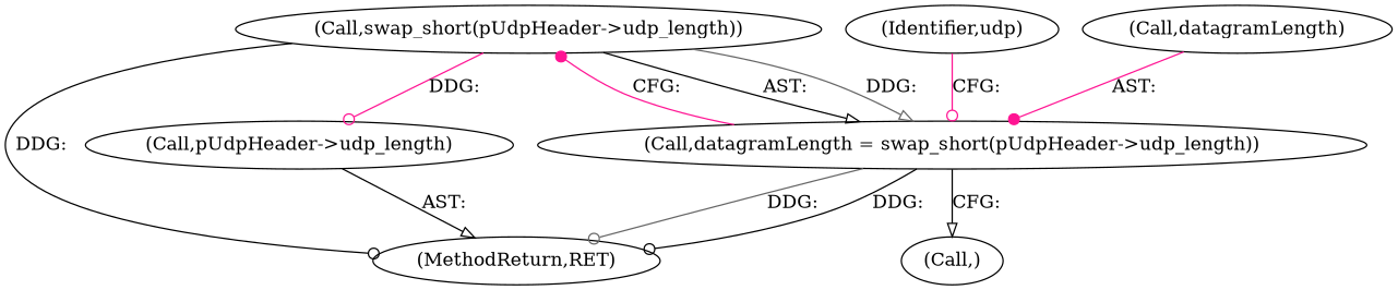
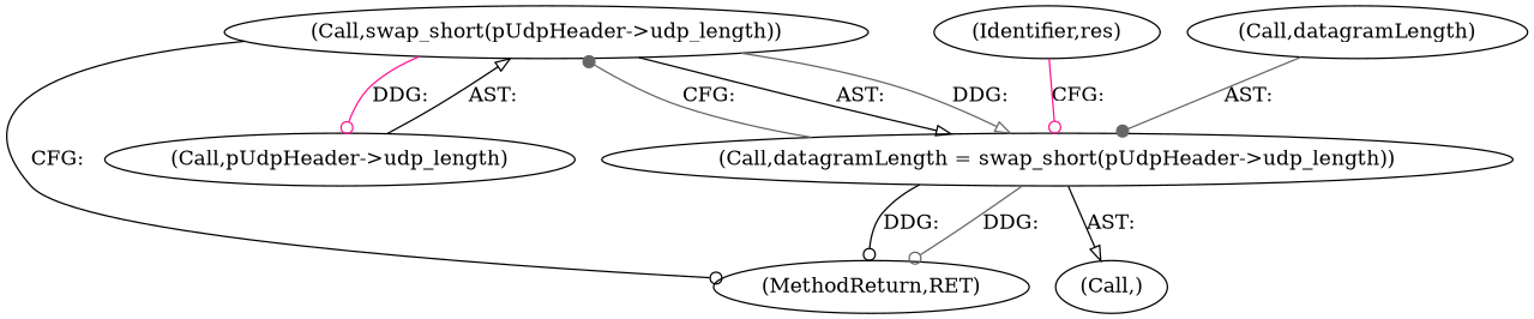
  digraph {
    edge [arrowhead=odot color=black]
    n1 [label="(Call,swap_short(pUdpHeader->udp_length))"]
    n2 [label="(Call,datagramLength = swap_short(pUdpHeader->udp_length))"]
    n3 [label="(MethodReturn,RET)"]
    n4 [label="(Call,pUdpHeader->udp_length)"]
    n5 [label="(Call,)"]
-   n6 [label="(Identifier,udp)"]
+   n6 [label="(Identifier,res)"]
    n7 [label="(Call,datagramLength)"]
    n1 -> n2 [arrowhead=onormal label="AST: "]
    n1 -> n2 [arrowhead=onormal color=gray40 label="DDG: "]
-   n1 -> n3 [label="DDG: "]
+   n1 -> n3 [label="CFG: "]
    n1 -> n4 [color=deeppink label="DDG: "]
-   n2 -> n1 [arrowhead=dot color=deeppink label="CFG: "]
+   n2 -> n1 [arrowhead=dot color=gray40 label="CFG: "]
    n2 -> n3 [color=gray40 label="DDG: "]
    n2 -> n3 [label="DDG: "]
-   n2 -> n5 [arrowhead=onormal label="CFG: "]
-   n4 -> n3 [arrowhead=onormal label="AST: "]
+   n2 -> n5 [arrowhead=onormal label="AST: "]
+   n4 -> n1 [arrowhead=onormal label="AST: "]
    n6 -> n2 [color=deeppink label="CFG: "]
-   n7 -> n2 [arrowhead=dot color=deeppink label="AST: "]
+   n7 -> n2 [arrowhead=dot color=gray40 label="AST: "]
  }
